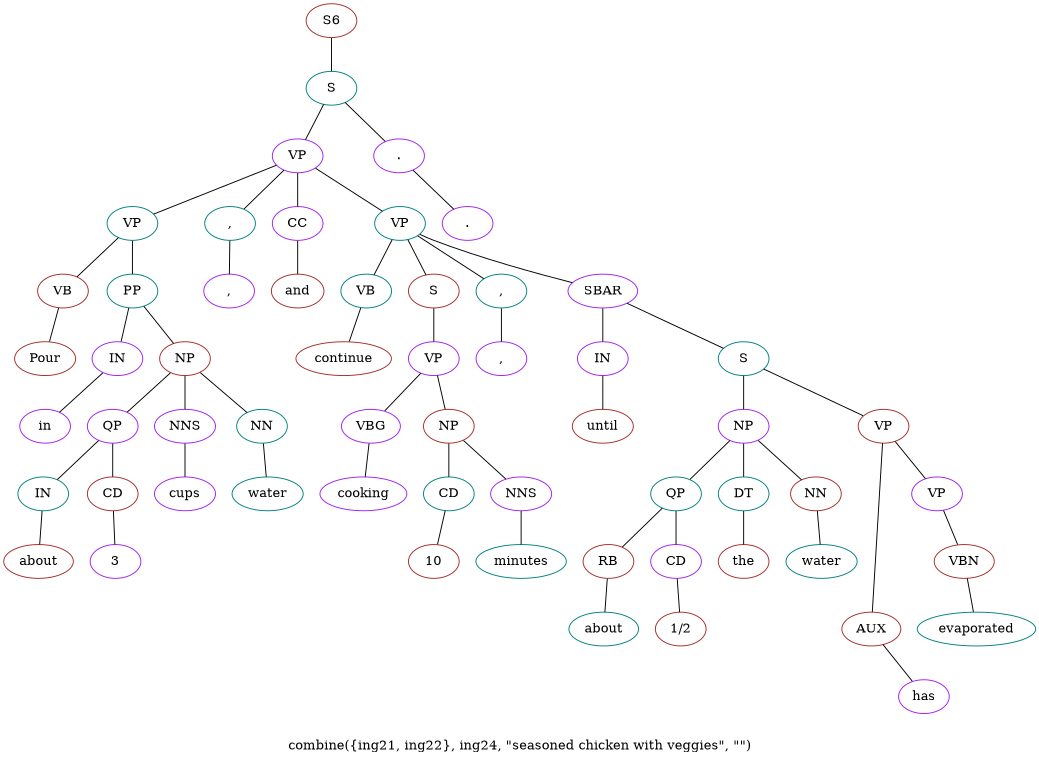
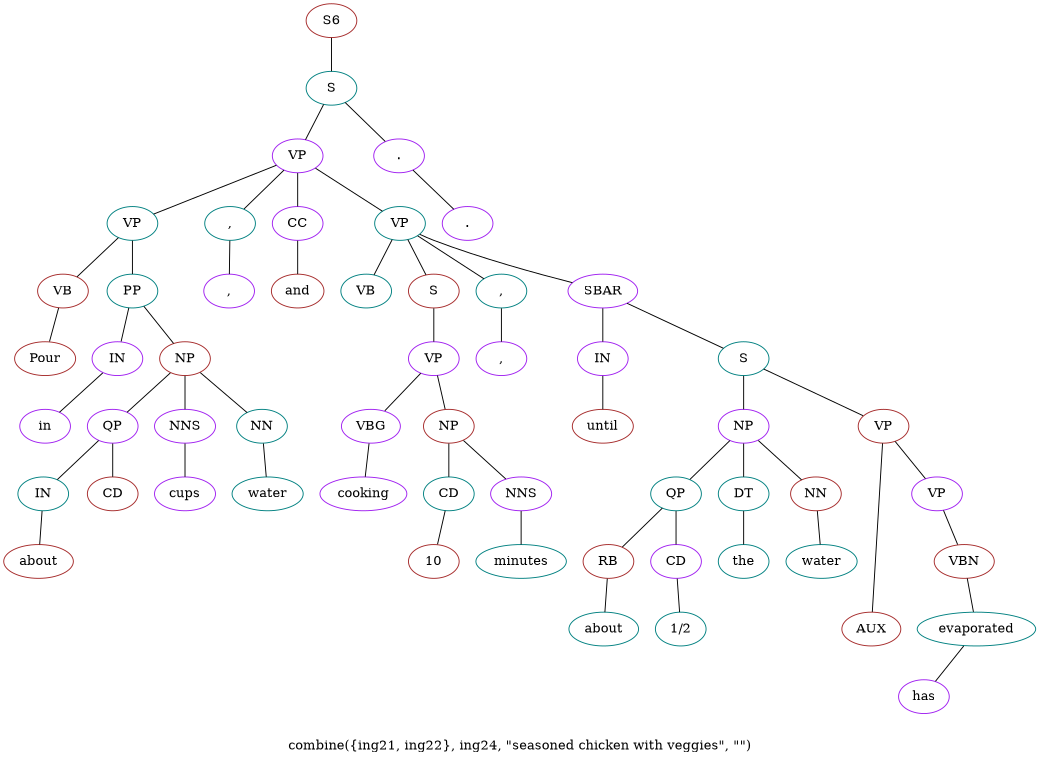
  graph {
    label="combine({ing21, ing22}, ing24, \"seasoned chicken with veggies\", \"\")"
    node [color=purple]
    n1 [color=brown label=S6]
    n2 [color=teal label=S]
    n3 [label=VP]
    n4 [label="."]
    n5 [color=teal label=VP]
    n6 [color=teal label=","]
    n7 [label=CC]
    n8 [color=teal label=VP]
    n9 [label="."]
    n10 [color=brown label=VB]
    n11 [color=teal label=PP]
    n12 [label=","]
    n13 [color=brown label=and]
    n14 [color=teal label=VB]
    n15 [color=brown label=S]
    n16 [color=teal label=","]
    n17 [label=SBAR]
    n18 [color=brown label=Pour]
    n19 [label=IN]
    n20 [color=brown label=NP]
    n21 [label=in]
    n22 [label=QP]
    n23 [label=NNS]
    n24 [color=teal label=NN]
    n25 [color=teal label=IN]
    n26 [color=brown label=CD]
    n27 [label=cups]
    n28 [color=teal label=water]
    n29 [color=brown label=about]
-   n30 [label=3]
-   n31 [color=brown label=continue]
    n32 [label=VP]
    n33 [label=","]
    n34 [label=IN]
    n35 [color=teal label=S]
    n36 [label=VBG]
    n37 [color=brown label=NP]
    n38 [label=cooking]
    n39 [color=teal label=CD]
    n40 [label=NNS]
    n41 [color=brown label=10]
    n42 [color=teal label=minutes]
    n43 [color=brown label=until]
    n44 [label=NP]
    n45 [color=brown label=VP]
    n46 [color=teal label=QP]
    n47 [color=teal label=DT]
    n48 [color=brown label=NN]
    n49 [color=brown label=AUX]
    n50 [label=VP]
    n51 [color=brown label=RB]
    n52 [label=CD]
-   n53 [color=brown label=the]
+   n53 [color=teal label=the]
    n54 [color=teal label=water]
    n55 [color=teal label=about]
-   n56 [color=brown label="1/2"]
+   n56 [color=teal label="1/2"]
    n57 [label=has]
    n58 [color=brown label=VBN]
    n59 [color=teal label=evaporated]
    n1 -- n2
    n2 -- n3
    n2 -- n4
    n3 -- n5
    n3 -- n6
    n3 -- n7
    n3 -- n8
    n4 -- n9
    n5 -- n10
    n5 -- n11
    n6 -- n12
    n7 -- n13
    n8 -- n14
    n8 -- n15
    n8 -- n16
    n8 -- n17
    n10 -- n18
    n11 -- n19
    n11 -- n20
-   n14 -- n31
    n15 -- n32
    n16 -- n33
    n17 -- n34
    n17 -- n35
    n19 -- n21
    n20 -- n22
    n20 -- n23
    n20 -- n24
    n22 -- n25
    n22 -- n26
    n23 -- n27
    n24 -- n28
    n25 -- n29
-   n26 -- n30
    n32 -- n36
    n32 -- n37
    n34 -- n43
    n35 -- n44
    n35 -- n45
    n36 -- n38
    n37 -- n39
    n37 -- n40
    n39 -- n41
    n40 -- n42
    n44 -- n46
    n44 -- n47
    n44 -- n48
    n45 -- n49
    n45 -- n50
    n46 -- n51
    n46 -- n52
    n47 -- n53
    n48 -- n54
-   n49 -- n57
+   n59 -- n57
    n50 -- n58
    n51 -- n55
    n52 -- n56
    n58 -- n59
  }
